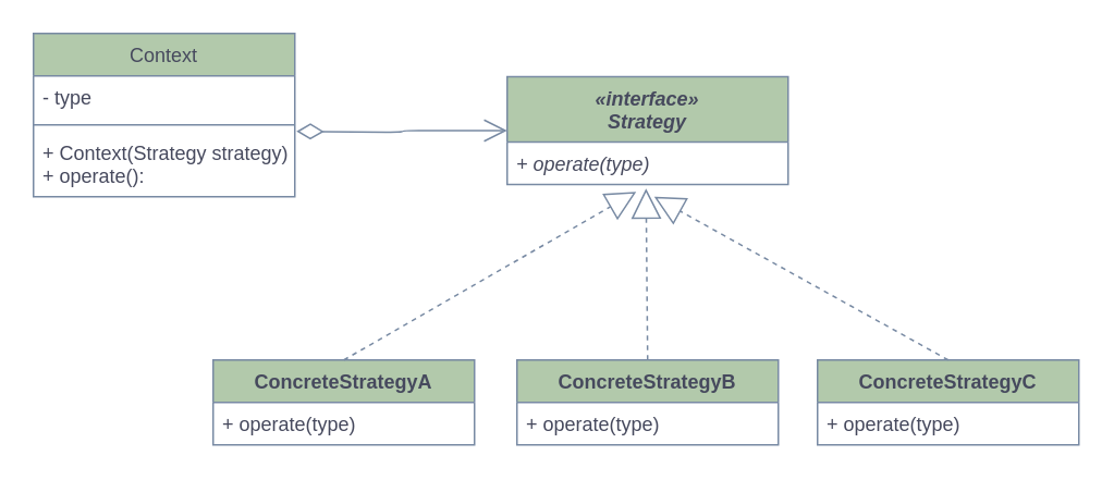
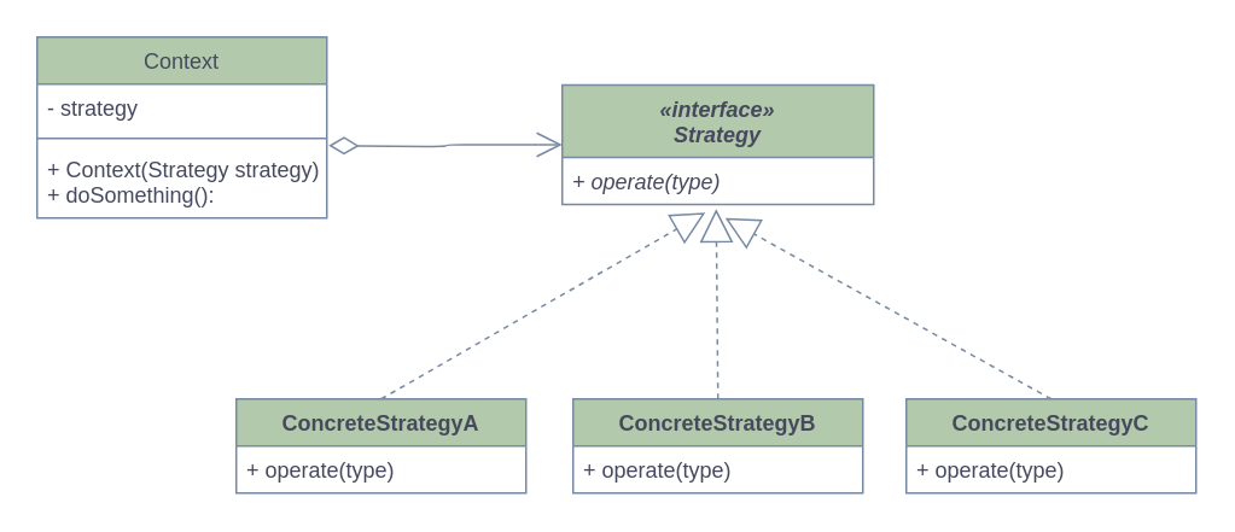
  <mxCell id="0" />
  <mxCell id="1" parent="0" />
  <mxCell id="2" value="Context" style="swimlane;fontStyle=0;align=center;verticalAlign=top;childLayout=stackLayout;horizontal=1;startSize=26;horizontalStack=0;resizeParent=1;resizeLast=0;collapsible=1;marginBottom=0;rounded=0;shadow=0;strokeWidth=1;fillColor=#B2C9AB;strokeColor=#788AA3;fontColor=#46495D;" parent="1" vertex="1"><mxGeometry x="20" y="20" width="160" height="100" as="geometry"><mxRectangle x="230" y="140" width="160" height="26" as="alternateBounds" /></mxGeometry></mxCell>
- <mxCell id="3" value="- type" style="text;align=left;verticalAlign=top;spacingLeft=4;spacingRight=4;overflow=hidden;rotatable=0;points=[[0,0.5],[1,0.5]];portConstraint=eastwest;fontColor=#46495D;" parent="2" vertex="1"><mxGeometry y="26" width="160" height="26" as="geometry" /></mxCell>
+ <mxCell id="3" value="- strategy" style="text;align=left;verticalAlign=top;spacingLeft=4;spacingRight=4;overflow=hidden;rotatable=0;points=[[0,0.5],[1,0.5]];portConstraint=eastwest;fontColor=#46495D;" parent="2" vertex="1"><mxGeometry y="26" width="160" height="26" as="geometry" /></mxCell>
  <mxCell id="4" value="" style="line;html=1;strokeWidth=1;align=left;verticalAlign=middle;spacingTop=-1;spacingLeft=3;spacingRight=3;rotatable=0;labelPosition=right;points=[];portConstraint=eastwest;fillColor=#B2C9AB;strokeColor=#788AA3;fontColor=#46495D;" parent="2" vertex="1"><mxGeometry y="52" width="160" height="8" as="geometry" /></mxCell>
- <mxCell id="5" value="+ Context(Strategy strategy)&#10;+ operate(): " style="text;align=left;verticalAlign=top;spacingLeft=4;spacingRight=4;overflow=hidden;rotatable=0;points=[[0,0.5],[1,0.5]];portConstraint=eastwest;fontColor=#46495D;" parent="2" vertex="1"><mxGeometry y="60" width="160" height="40" as="geometry" /></mxCell>
+ <mxCell id="5" value="+ Context(Strategy strategy)&#10;+ doSomething(): " style="text;align=left;verticalAlign=top;spacingLeft=4;spacingRight=4;overflow=hidden;rotatable=0;points=[[0,0.5],[1,0.5]];portConstraint=eastwest;fontColor=#46495D;" parent="2" vertex="1"><mxGeometry y="60" width="160" height="40" as="geometry" /></mxCell>
  <mxCell id="6" value="" style="endArrow=open;html=1;endSize=12;startArrow=diamondThin;startSize=14;startFill=0;edgeStyle=orthogonalEdgeStyle;align=left;verticalAlign=bottom;strokeColor=#788AA3;fontColor=#46495D;entryX=0;entryY=0.5;entryDx=0;entryDy=0;" parent="1" target="13" edge="1"><mxGeometry x="-1" y="3" relative="1" as="geometry"><mxPoint x="181" y="80" as="sourcePoint" /><mxPoint x="316" y="79" as="targetPoint" /></mxGeometry></mxCell>
  <mxCell id="7" value="ConcreteStrategyA" style="swimlane;fontStyle=1;align=center;verticalAlign=top;childLayout=stackLayout;horizontal=1;startSize=26;horizontalStack=0;resizeParent=1;resizeParentMax=0;resizeLast=0;collapsible=1;marginBottom=0;fillColor=#B2C9AB;strokeColor=#788AA3;fontColor=#46495D;" parent="1" vertex="1"><mxGeometry x="130" y="220" width="160" height="52" as="geometry" /></mxCell>
  <mxCell id="8" value="+ operate(type)" style="text;strokeColor=none;fillColor=none;align=left;verticalAlign=top;spacingLeft=4;spacingRight=4;overflow=hidden;rotatable=0;points=[[0,0.5],[1,0.5]];portConstraint=eastwest;fontColor=#46495D;" parent="7" vertex="1"><mxGeometry y="26" width="160" height="26" as="geometry" /></mxCell>
  <mxCell id="9" value="ConcreteStrategyB" style="swimlane;fontStyle=1;align=center;verticalAlign=top;childLayout=stackLayout;horizontal=1;startSize=26;horizontalStack=0;resizeParent=1;resizeParentMax=0;resizeLast=0;collapsible=1;marginBottom=0;fillColor=#B2C9AB;strokeColor=#788AA3;fontColor=#46495D;" parent="1" vertex="1"><mxGeometry x="316" y="220" width="160" height="52" as="geometry" /></mxCell>
  <mxCell id="10" value="+ operate(type)" style="text;strokeColor=none;fillColor=none;align=left;verticalAlign=top;spacingLeft=4;spacingRight=4;overflow=hidden;rotatable=0;points=[[0,0.5],[1,0.5]];portConstraint=eastwest;fontColor=#46495D;" parent="9" vertex="1"><mxGeometry y="26" width="160" height="26" as="geometry" /></mxCell>
  <mxCell id="11" value="ConcreteStrategyC" style="swimlane;fontStyle=1;align=center;verticalAlign=top;childLayout=stackLayout;horizontal=1;startSize=26;horizontalStack=0;resizeParent=1;resizeParentMax=0;resizeLast=0;collapsible=1;marginBottom=0;fillColor=#B2C9AB;strokeColor=#788AA3;fontColor=#46495D;" parent="1" vertex="1"><mxGeometry x="500" y="220" width="160" height="52" as="geometry"><mxRectangle x="570" y="310" width="140" height="26" as="alternateBounds" /></mxGeometry></mxCell>
  <mxCell id="12" value="+ operate(type)" style="text;strokeColor=none;fillColor=none;align=left;verticalAlign=top;spacingLeft=4;spacingRight=4;overflow=hidden;rotatable=0;points=[[0,0.5],[1,0.5]];portConstraint=eastwest;fontColor=#46495D;" parent="11" vertex="1"><mxGeometry y="26" width="160" height="26" as="geometry" /></mxCell>
  <mxCell id="13" value="«interface»&#10;Strategy" style="swimlane;fontStyle=3;align=center;verticalAlign=top;childLayout=stackLayout;horizontal=1;startSize=40;horizontalStack=0;resizeParent=1;resizeParentMax=0;resizeLast=0;collapsible=1;marginBottom=0;fillColor=#B2C9AB;strokeColor=#788AA3;fontColor=#46495D;" parent="1" vertex="1"><mxGeometry x="310" y="46.5" width="172" height="66" as="geometry" /></mxCell>
  <mxCell id="14" value="+ operate(type)" style="text;strokeColor=none;fillColor=none;align=left;verticalAlign=top;spacingLeft=4;spacingRight=4;overflow=hidden;rotatable=0;points=[[0,0.5],[1,0.5]];portConstraint=eastwest;fontColor=#46495D;fontStyle=2" parent="13" vertex="1"><mxGeometry y="40" width="172" height="26" as="geometry" /></mxCell>
  <mxCell id="15" value="" style="endArrow=block;endSize=16;endFill=0;html=1;exitX=0.5;exitY=0;exitDx=0;exitDy=0;dashed=1;strokeColor=#788AA3;fontColor=#46495D;" parent="1" source="9" edge="1"><mxGeometry width="160" relative="1" as="geometry"><mxPoint x="250" y="430" as="sourcePoint" /><mxPoint x="395" y="115" as="targetPoint" /></mxGeometry></mxCell>
  <mxCell id="16" value="" style="endArrow=block;endSize=16;endFill=0;html=1;dashed=1;exitX=0.5;exitY=0;exitDx=0;exitDy=0;strokeColor=#788AA3;fontColor=#46495D;" parent="1" source="7" edge="1"><mxGeometry width="160" relative="1" as="geometry"><mxPoint x="190" y="200" as="sourcePoint" /><mxPoint x="389" y="117" as="targetPoint" /></mxGeometry></mxCell>
  <mxCell id="17" value="" style="endArrow=block;endSize=16;endFill=0;html=1;exitX=0.5;exitY=0;exitDx=0;exitDy=0;dashed=1;strokeColor=#788AA3;fontColor=#46495D;" parent="1" source="11" edge="1"><mxGeometry width="160" relative="1" as="geometry"><mxPoint x="406" y="230" as="sourcePoint" /><mxPoint x="400" y="120" as="targetPoint" /></mxGeometry></mxCell>
